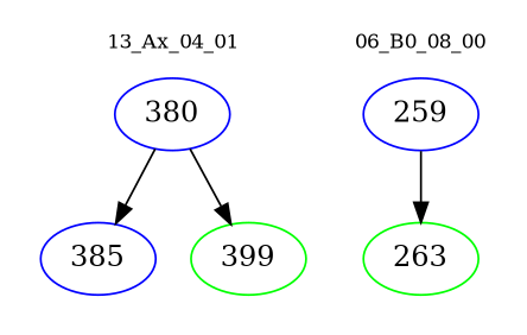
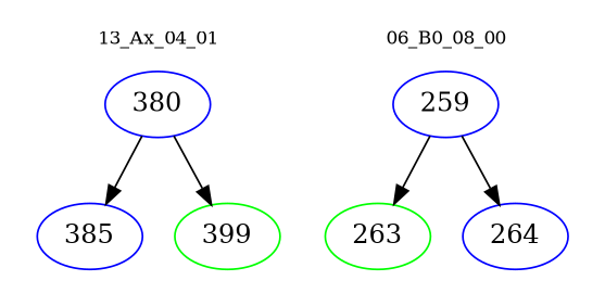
  digraph {
    node [color=blue]
    edge [color=black]
    n1 [label=380]
    n2 [label=385]
    n3 [color=green label=399]
    n4 [label=259]
    n5 [color=green label=263]
+   n6 [label=264]
    subgraph cluster_1 {
      color=white
      fontsize=10
      label="13_Ax_04_01"
      n1
      n2
      n3
    }
    subgraph cluster_2 {
      color=white
      fontsize=10
      label="06_B0_08_00"
      n4
      n5
+     n6
    }
    n1 -> n2
    n1 -> n3
    n4 -> n5
+   n4 -> n6
  }
